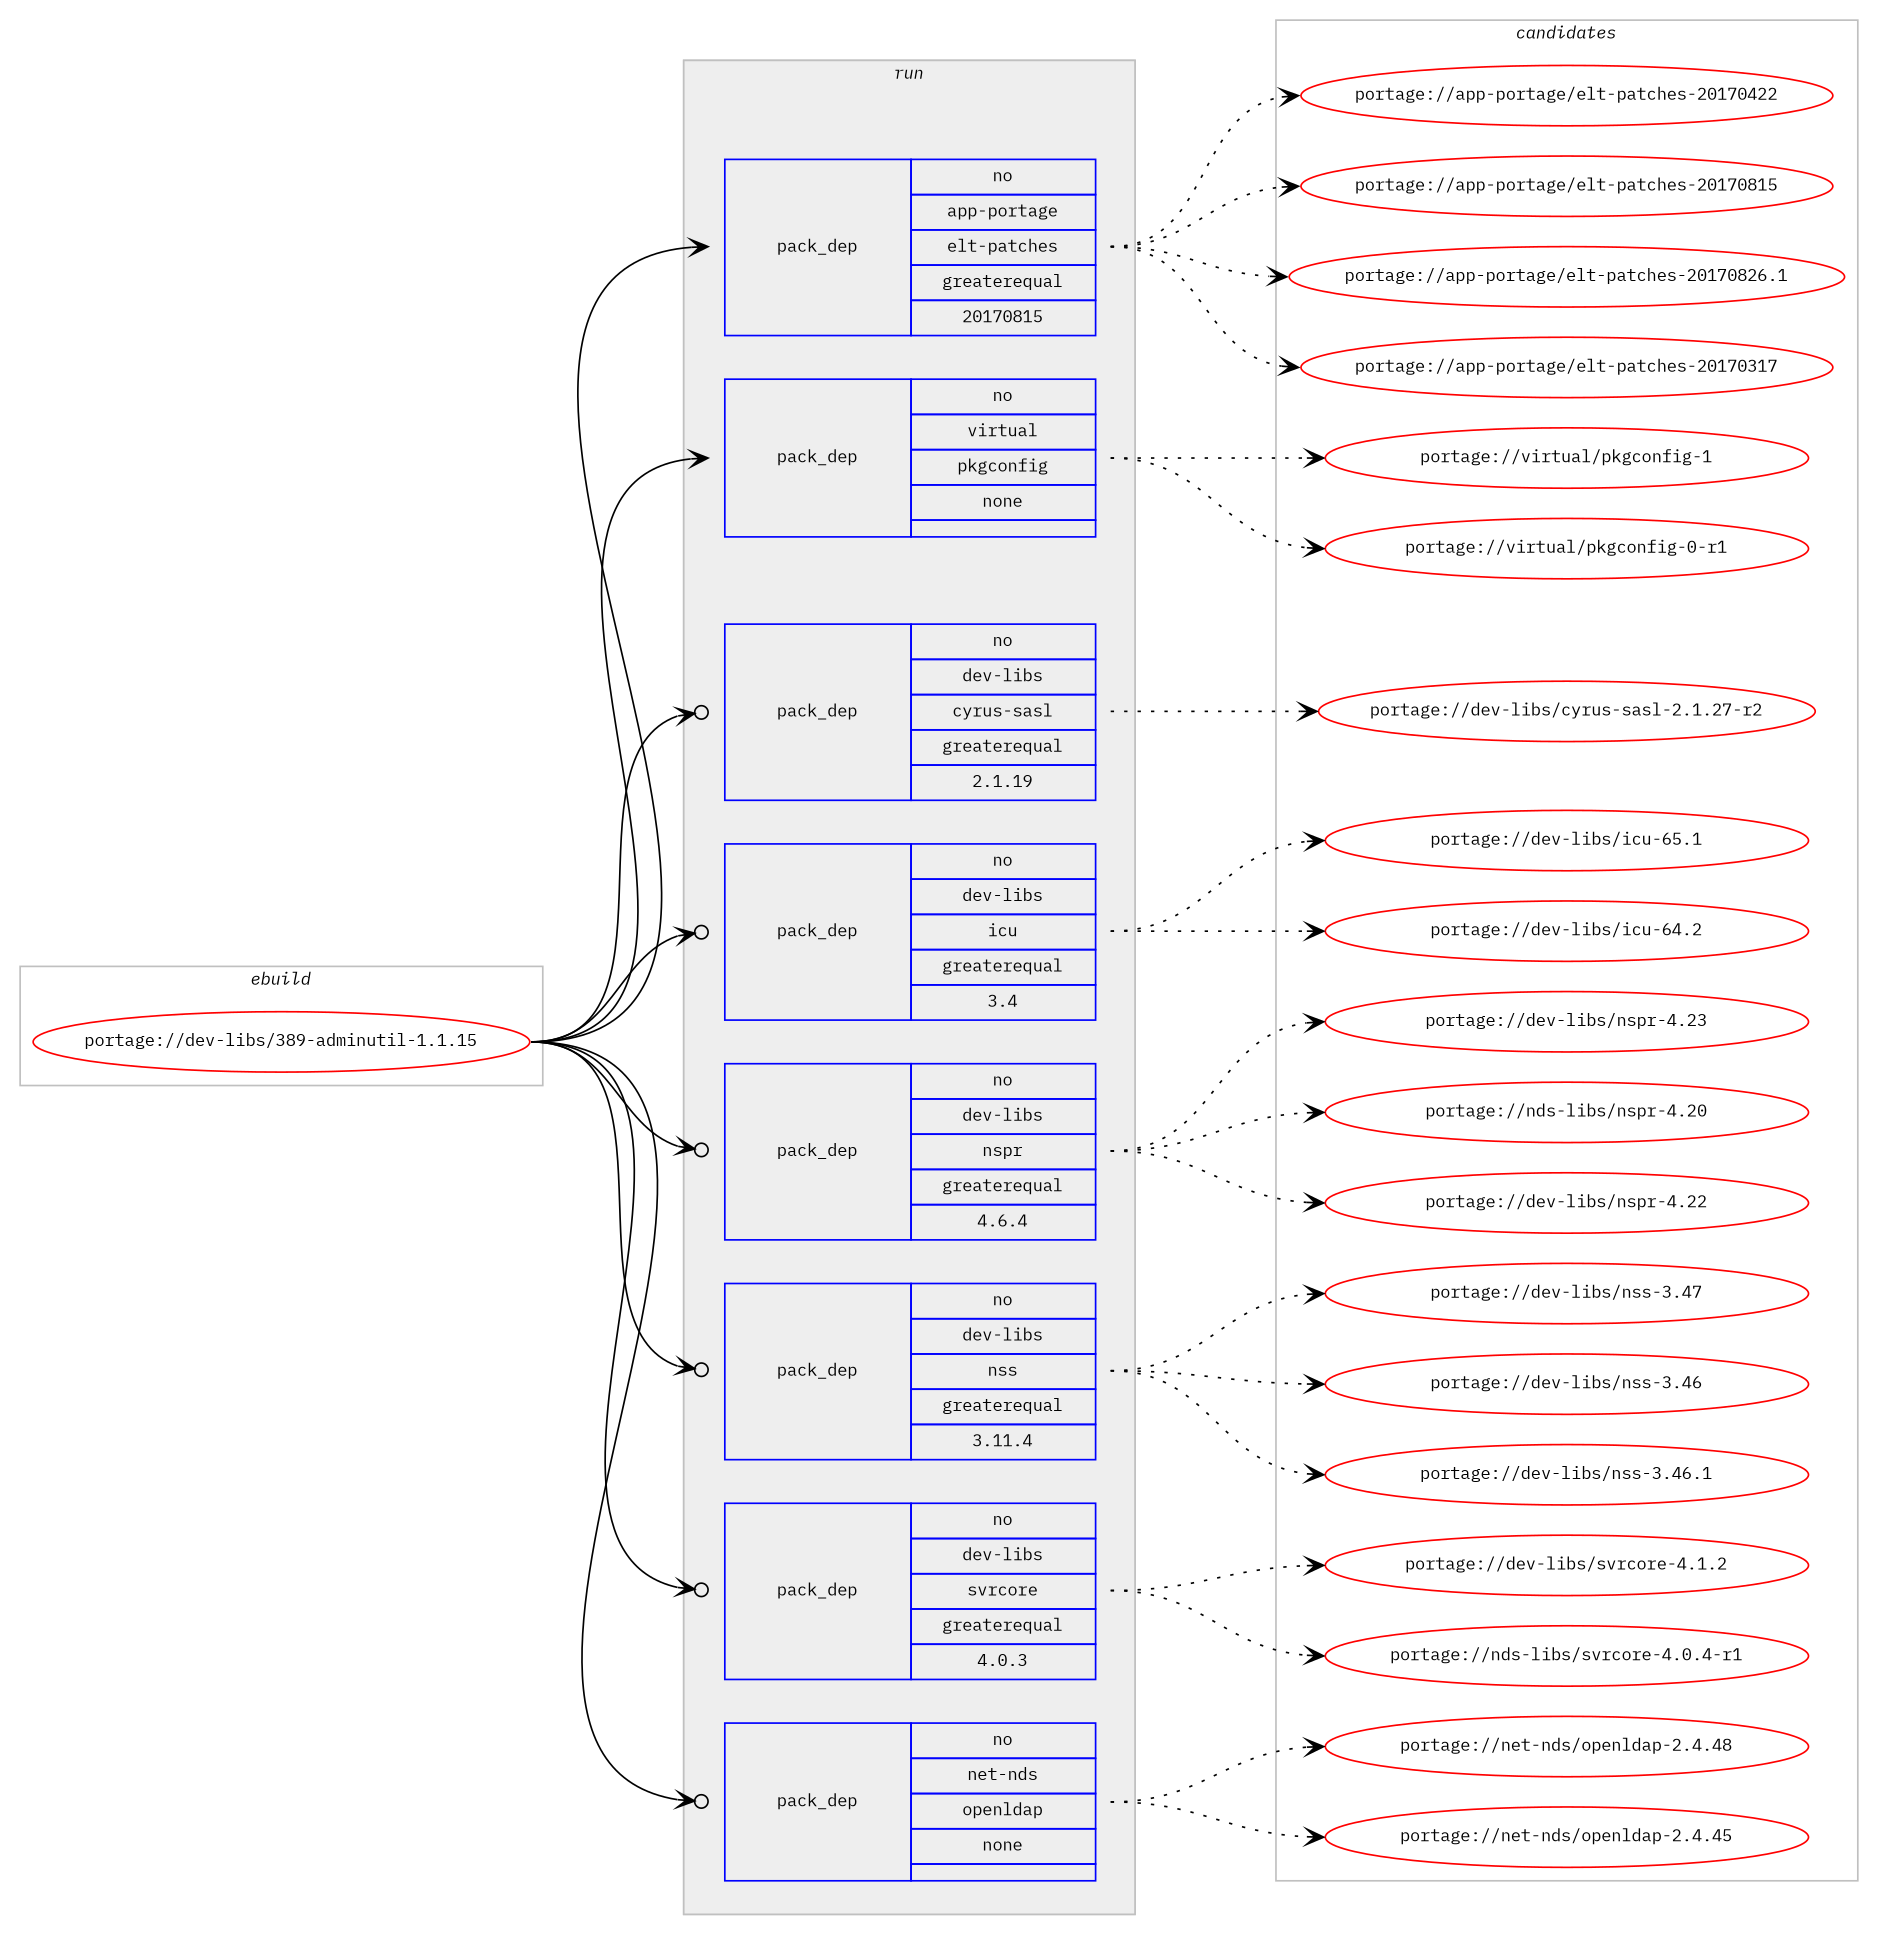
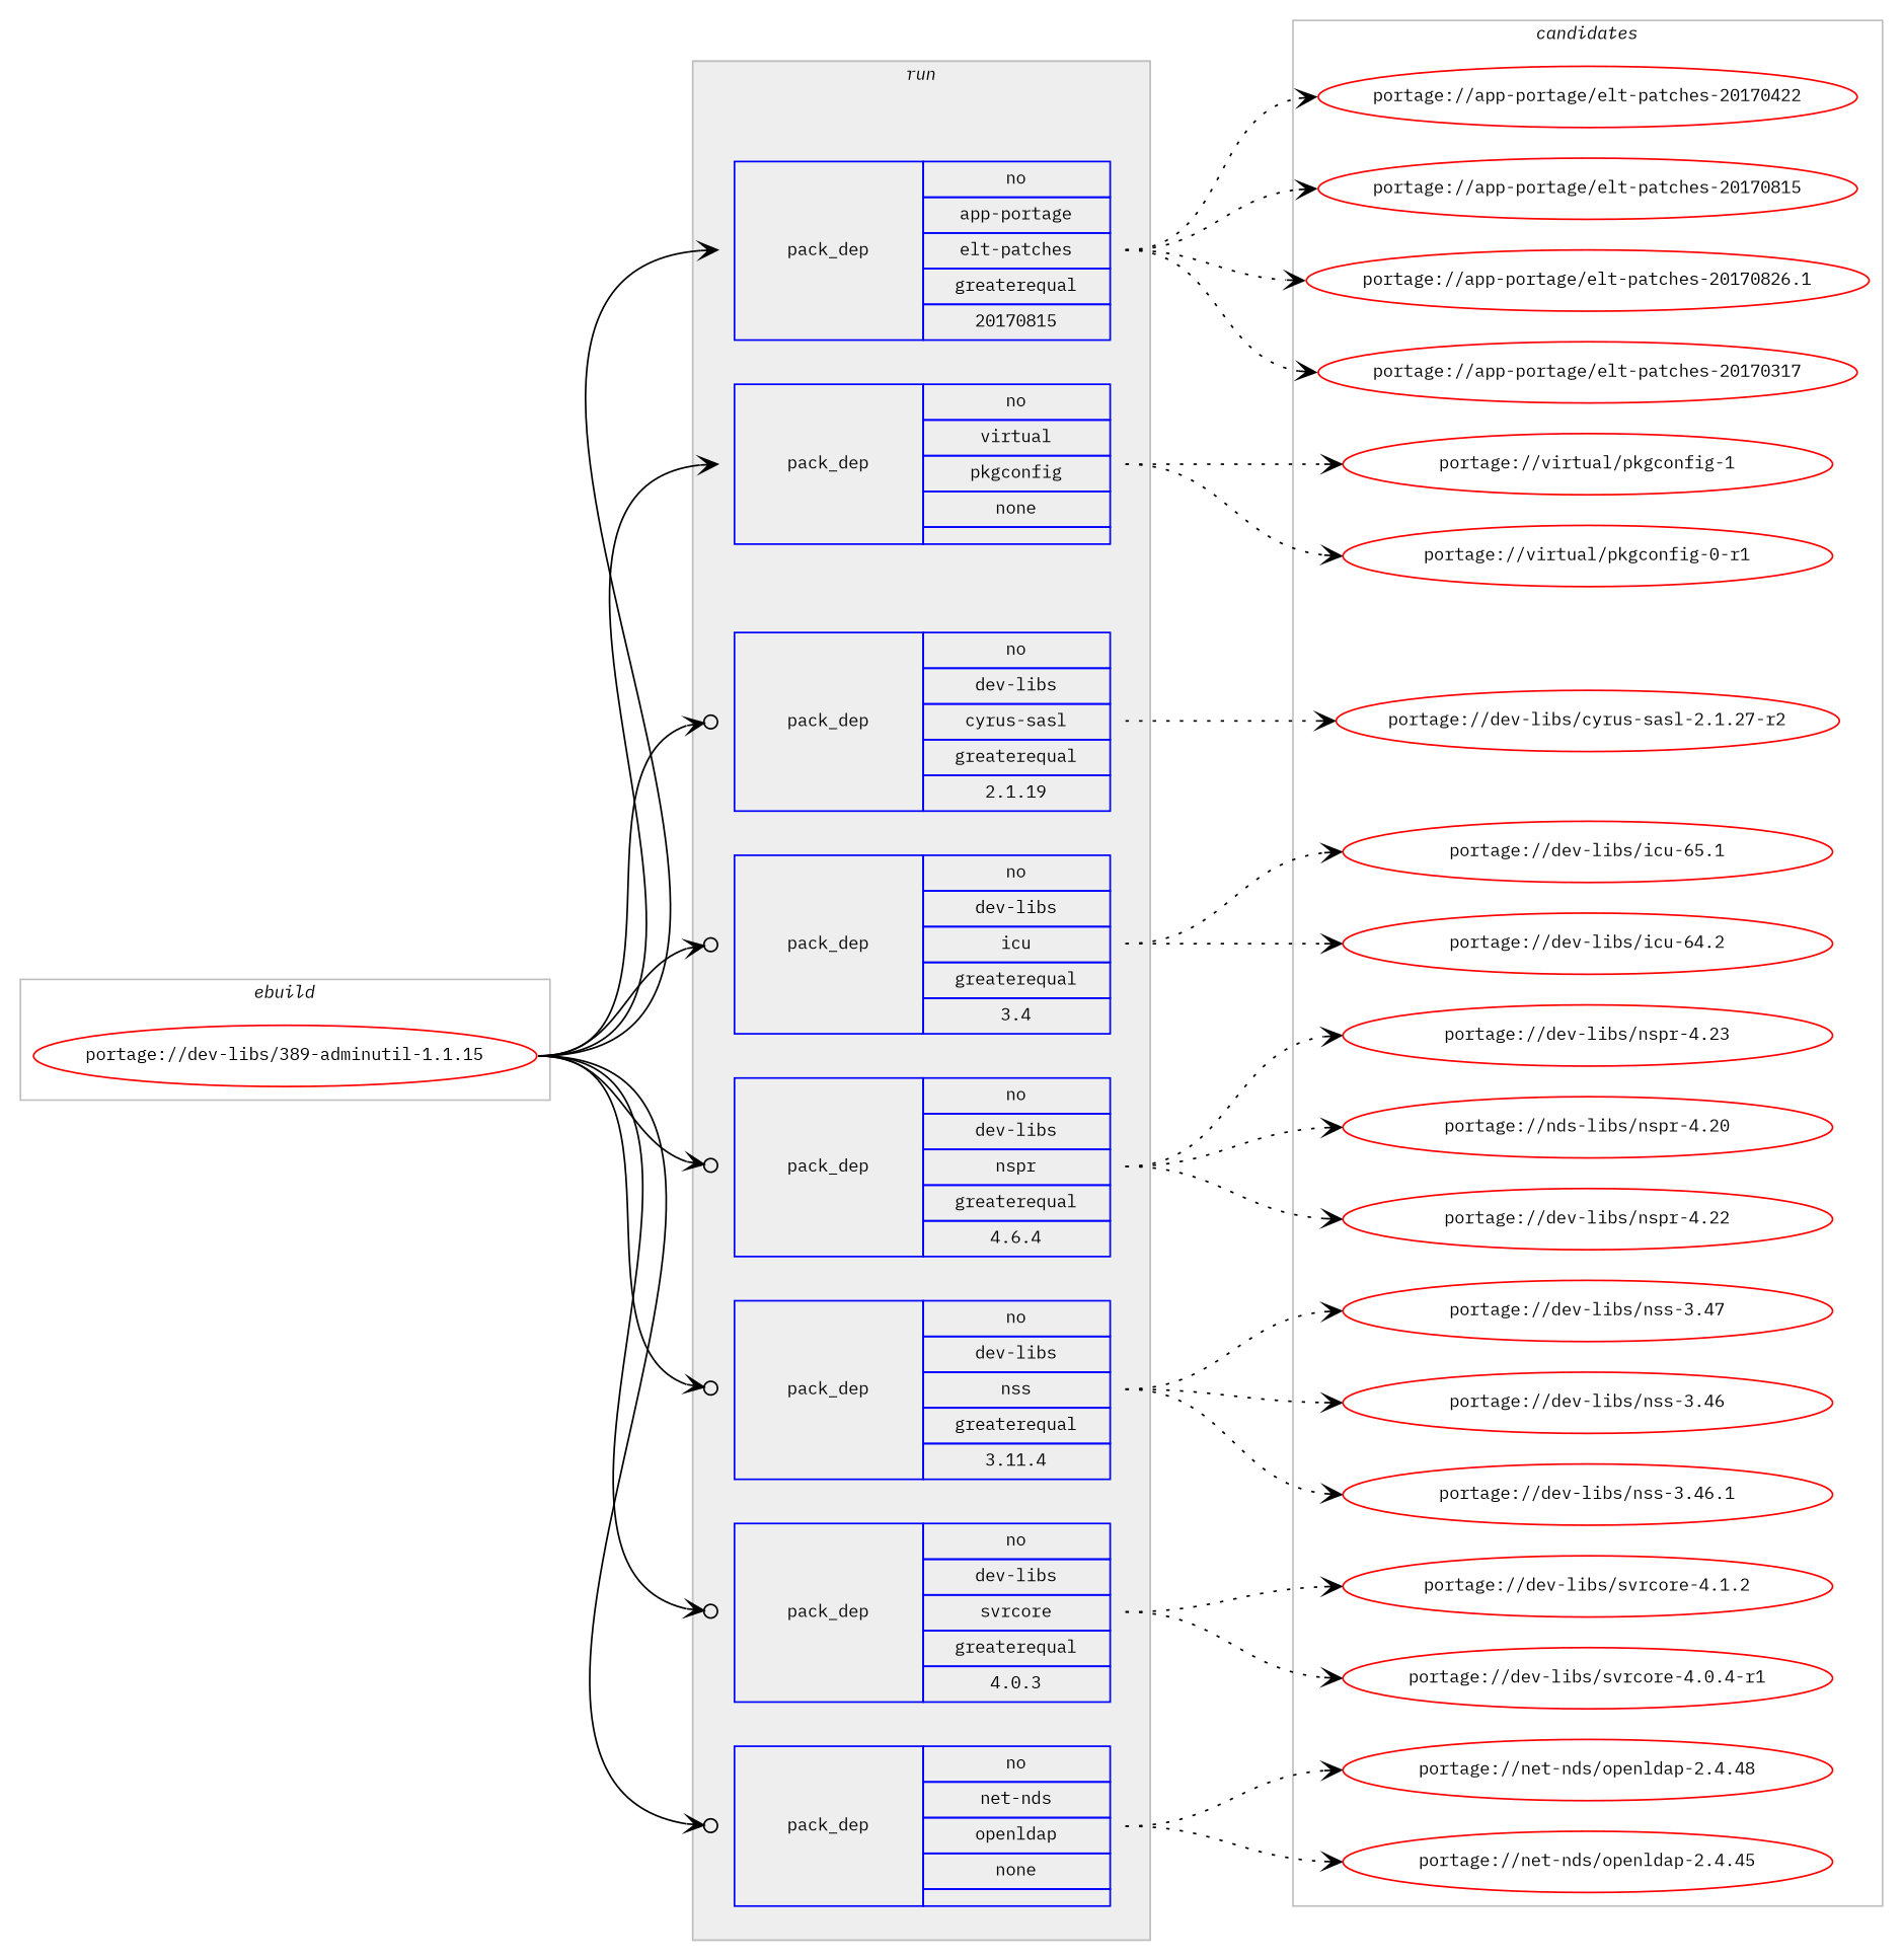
  digraph {
    compound=true
    concentrate=true
    fontname="IBM Plex Mono"
    fontsize=10
    newrank=true
    rankdir=LR
    ranksep=1.5
    node [color=red fontname="IBM Plex Mono" fontsize=10]
    edge [arrowhead=vee fontname="IBM Plex Mono" headport=w style=dotted tailport=e weight=100]
    n1 [label="portage://dev-libs/389-adminutil-1.1.15" width=4]
    n2 [color=blue label=<<TABLE BORDER="0" CELLBORDER="1" CELLSPACING="0" CELLPADDING="4" WIDTH="220"><TR><TD ROWSPAN="6" CELLPADDING="30">pack_dep</TD></TR><TR><TD WIDTH="110">no</TD></TR><TR><TD>app-portage</TD></TR><TR><TD>elt-patches</TD></TR><TR><TD>greaterequal</TD></TR><TR><TD>20170815</TD></TR></TABLE>> shape=none]
    n3 [color=blue label=<<TABLE BORDER="0" CELLBORDER="1" CELLSPACING="0" CELLPADDING="4" WIDTH="220"><TR><TD ROWSPAN="6" CELLPADDING="30">pack_dep</TD></TR><TR><TD WIDTH="110">no</TD></TR><TR><TD>virtual</TD></TR><TR><TD>pkgconfig</TD></TR><TR><TD>none</TD></TR><TR><TD></TD></TR></TABLE>> shape=none]
    n4 [color=blue label=<<TABLE BORDER="0" CELLBORDER="1" CELLSPACING="0" CELLPADDING="4" WIDTH="220"><TR><TD ROWSPAN="6" CELLPADDING="30">pack_dep</TD></TR><TR><TD WIDTH="110">no</TD></TR><TR><TD>dev-libs</TD></TR><TR><TD>cyrus-sasl</TD></TR><TR><TD>greaterequal</TD></TR><TR><TD>2.1.19</TD></TR></TABLE>> shape=none]
    n5 [color=blue label=<<TABLE BORDER="0" CELLBORDER="1" CELLSPACING="0" CELLPADDING="4" WIDTH="220"><TR><TD ROWSPAN="6" CELLPADDING="30">pack_dep</TD></TR><TR><TD WIDTH="110">no</TD></TR><TR><TD>dev-libs</TD></TR><TR><TD>icu</TD></TR><TR><TD>greaterequal</TD></TR><TR><TD>3.4</TD></TR></TABLE>> shape=none]
    n6 [color=blue label=<<TABLE BORDER="0" CELLBORDER="1" CELLSPACING="0" CELLPADDING="4" WIDTH="220"><TR><TD ROWSPAN="6" CELLPADDING="30">pack_dep</TD></TR><TR><TD WIDTH="110">no</TD></TR><TR><TD>dev-libs</TD></TR><TR><TD>nspr</TD></TR><TR><TD>greaterequal</TD></TR><TR><TD>4.6.4</TD></TR></TABLE>> shape=none]
    n7 [color=blue label=<<TABLE BORDER="0" CELLBORDER="1" CELLSPACING="0" CELLPADDING="4" WIDTH="220"><TR><TD ROWSPAN="6" CELLPADDING="30">pack_dep</TD></TR><TR><TD WIDTH="110">no</TD></TR><TR><TD>dev-libs</TD></TR><TR><TD>nss</TD></TR><TR><TD>greaterequal</TD></TR><TR><TD>3.11.4</TD></TR></TABLE>> shape=none]
    n8 [color=blue label=<<TABLE BORDER="0" CELLBORDER="1" CELLSPACING="0" CELLPADDING="4" WIDTH="220"><TR><TD ROWSPAN="6" CELLPADDING="30">pack_dep</TD></TR><TR><TD WIDTH="110">no</TD></TR><TR><TD>dev-libs</TD></TR><TR><TD>svrcore</TD></TR><TR><TD>greaterequal</TD></TR><TR><TD>4.0.3</TD></TR></TABLE>> shape=none]
    n9 [color=blue label=<<TABLE BORDER="0" CELLBORDER="1" CELLSPACING="0" CELLPADDING="4" WIDTH="220"><TR><TD ROWSPAN="6" CELLPADDING="30">pack_dep</TD></TR><TR><TD WIDTH="110">no</TD></TR><TR><TD>net-nds</TD></TR><TR><TD>openldap</TD></TR><TR><TD>none</TD></TR><TR><TD></TD></TR></TABLE>> shape=none]
    n10 [label="portage://virtual/pkgconfig-0-r1" width=4]
    n11 [label="portage://virtual/pkgconfig-1" width=4]
    n12 [label="portage://app-portage/elt-patches-20170317" width=4]
    n13 [label="portage://app-portage/elt-patches-20170422" width=4]
    n14 [label="portage://app-portage/elt-patches-20170815" width=4]
    n15 [label="portage://app-portage/elt-patches-20170826.1" width=4]
    n16 [label="portage://dev-libs/cyrus-sasl-2.1.27-r2" width=4]
    n17 [label="portage://dev-libs/icu-64.2" width=4]
    n18 [label="portage://dev-libs/icu-65.1" width=4]
    n19 [label="portage://nds-libs/nspr-4.20" width=4]
    n20 [label="portage://dev-libs/nspr-4.22" width=4]
    n21 [label="portage://dev-libs/nspr-4.23" width=4]
    n22 [label="portage://dev-libs/nss-3.46" width=4]
    n23 [label="portage://dev-libs/nss-3.46.1" width=4]
    n24 [label="portage://dev-libs/nss-3.47" width=4]
-   n25 [label="portage://nds-libs/svrcore-4.0.4-r1" width=4]
+   n25 [label="portage://dev-libs/svrcore-4.0.4-r1" width=4]
    n26 [label="portage://dev-libs/svrcore-4.1.2" width=4]
    n27 [label="portage://net-nds/openldap-2.4.45" width=4]
    n28 [label="portage://net-nds/openldap-2.4.48" width=4]
    subgraph cluster_1 {
      color=gray
      label=<<i>ebuild</i>>
      rank=same
      n1
    }
    subgraph cluster_2 {
      color=gray
      label=<<i>dependencies</i>>
      subgraph cluster_3 {
        color=gray
        fillcolor="#eeeeee"
        label=<<i>compile</i>>
        style=filled
        subgraph sub_4 {
          color=gray
          fillcolor="#eeeeee"
          label=<<i>compile</i>>
          style=filled
          n2
        }
        subgraph sub_5 {
          color=gray
          fillcolor="#eeeeee"
          label=<<i>compile</i>>
          style=filled
          n3
        }
      }
      subgraph cluster_6 {
        color=gray
        fillcolor="#eeeeee"
        label=<<i>compile and run</i>>
        style=filled
        subgraph sub_7 {
          color=gray
          fillcolor="#eeeeee"
          label=<<i>compile and run</i>>
          style=filled
          n4
        }
        subgraph sub_8 {
          color=gray
          fillcolor="#eeeeee"
          label=<<i>compile and run</i>>
          style=filled
          n5
        }
        subgraph sub_9 {
          color=gray
          fillcolor="#eeeeee"
          label=<<i>compile and run</i>>
          style=filled
          n6
        }
        subgraph sub_10 {
          color=gray
          fillcolor="#eeeeee"
          label=<<i>compile and run</i>>
          style=filled
          n7
        }
        subgraph sub_11 {
          color=gray
          fillcolor="#eeeeee"
          label=<<i>compile and run</i>>
          style=filled
          n8
        }
        subgraph sub_12 {
          color=gray
          fillcolor="#eeeeee"
          label=<<i>compile and run</i>>
          style=filled
          n9
        }
      }
      subgraph cluster_13 {
        color=gray
        fillcolor="#eeeeee"
        label=<<i>run</i>>
        style=filled
      }
    }
    subgraph cluster_14 {
      color=gray
      label=<<i>candidates</i>>
      rank=same
      subgraph sub_15 {
        color=black
        label=<<i>candidates</i>>
        nodesep=1
        rank=same
        n10
        n11
      }
      subgraph sub_16 {
        color=black
        label=<<i>candidates</i>>
        nodesep=1
        rank=same
        n12
        n13
        n14
        n15
      }
      subgraph sub_17 {
        color=black
        label=<<i>candidates</i>>
        nodesep=1
        rank=same
        n16
      }
      subgraph sub_18 {
        color=black
        label=<<i>candidates</i>>
        nodesep=1
        rank=same
        n17
        n18
      }
      subgraph sub_19 {
        color=black
        label=<<i>candidates</i>>
        nodesep=1
        rank=same
        n19
        n20
        n21
      }
      subgraph sub_20 {
        color=black
        label=<<i>candidates</i>>
        nodesep=1
        rank=same
        n22
        n23
        n24
      }
      subgraph sub_21 {
        color=black
        label=<<i>candidates</i>>
        nodesep=1
        rank=same
        n25
        n26
      }
      subgraph sub_22 {
        color=black
        label=<<i>candidates</i>>
        nodesep=1
        rank=same
        n27
        n28
      }
    }
    n1 -> n2 [style=solid weight=20]
    n1 -> n3 [style=solid weight=20]
    n1 -> n4 [arrowhead=odotvee style=solid weight=20]
    n1 -> n5 [arrowhead=odotvee style=solid weight=20]
    n1 -> n6 [arrowhead=odotvee style=solid weight=20]
    n1 -> n7 [arrowhead=odotvee style=solid weight=20]
    n1 -> n8 [arrowhead=odotvee style=solid weight=20]
    n1 -> n9 [arrowhead=odotvee style=solid weight=20]
    n2 -> n12
    n2 -> n13
    n2 -> n14
    n2 -> n15
    n3 -> n10
    n3 -> n11
    n4 -> n16
    n5 -> n17
    n5 -> n18
    n6 -> n19
    n6 -> n20
    n6 -> n21
    n7 -> n22
    n7 -> n23
    n7 -> n24
    n8 -> n25
    n8 -> n26
    n9 -> n27
    n9 -> n28
  }
